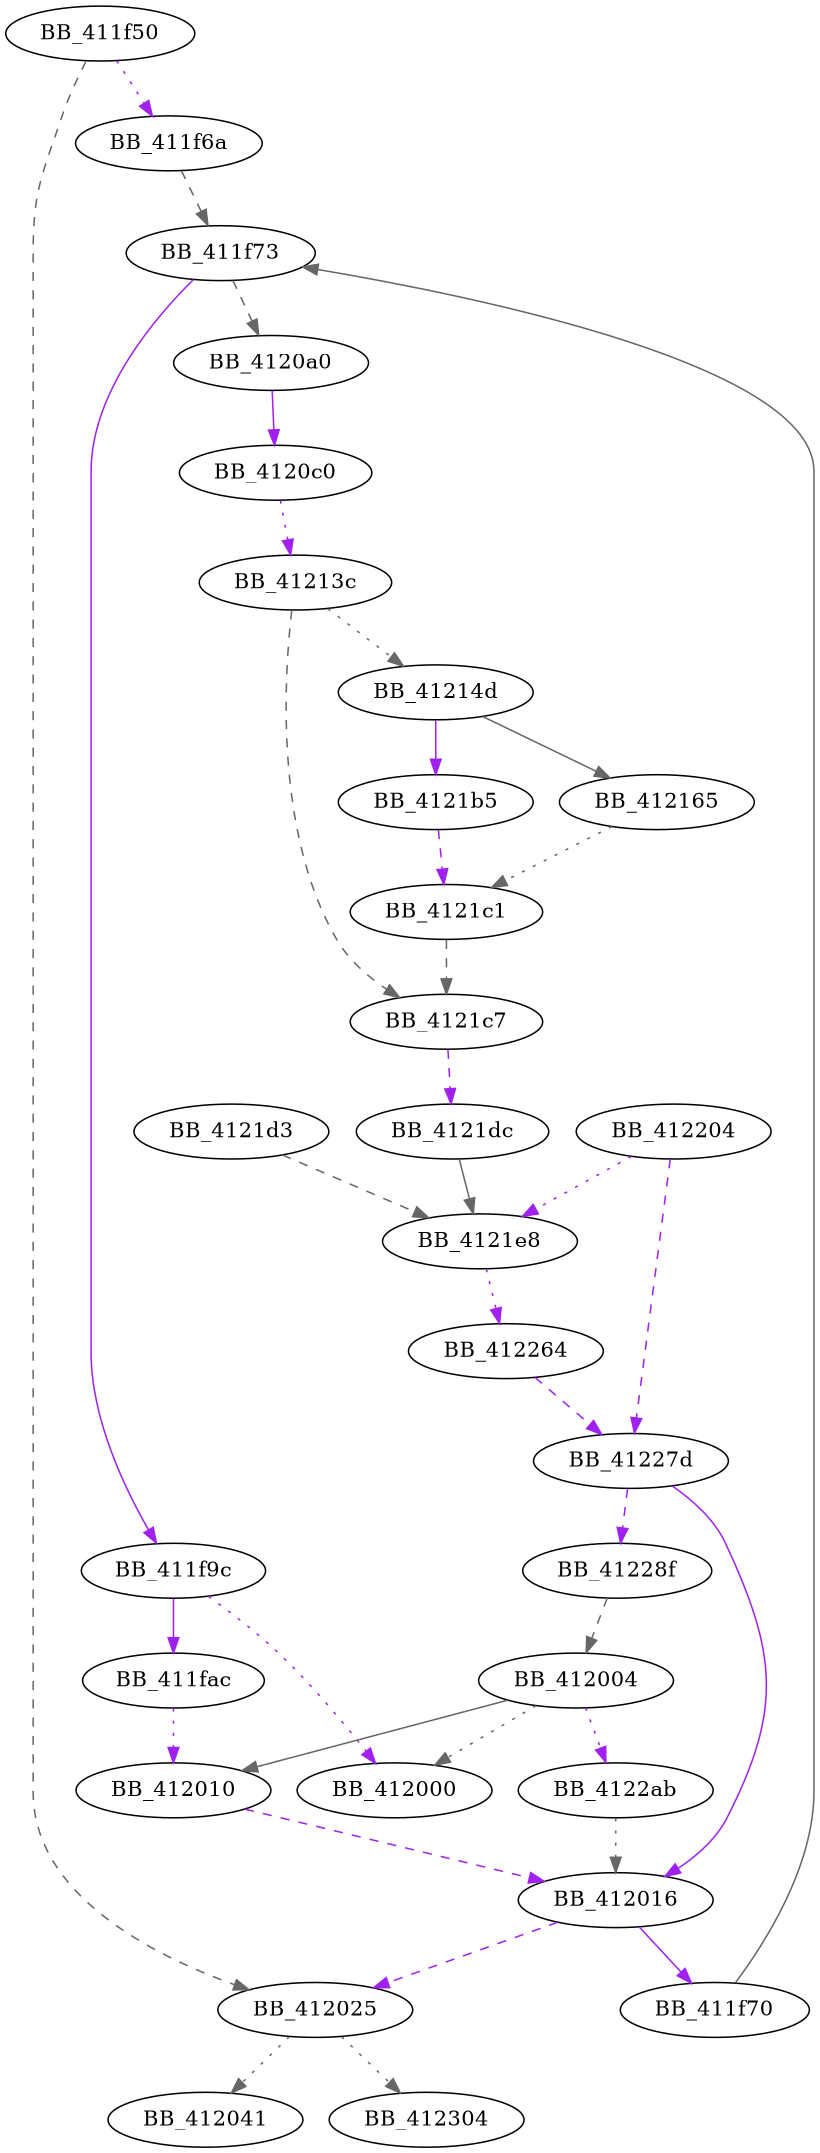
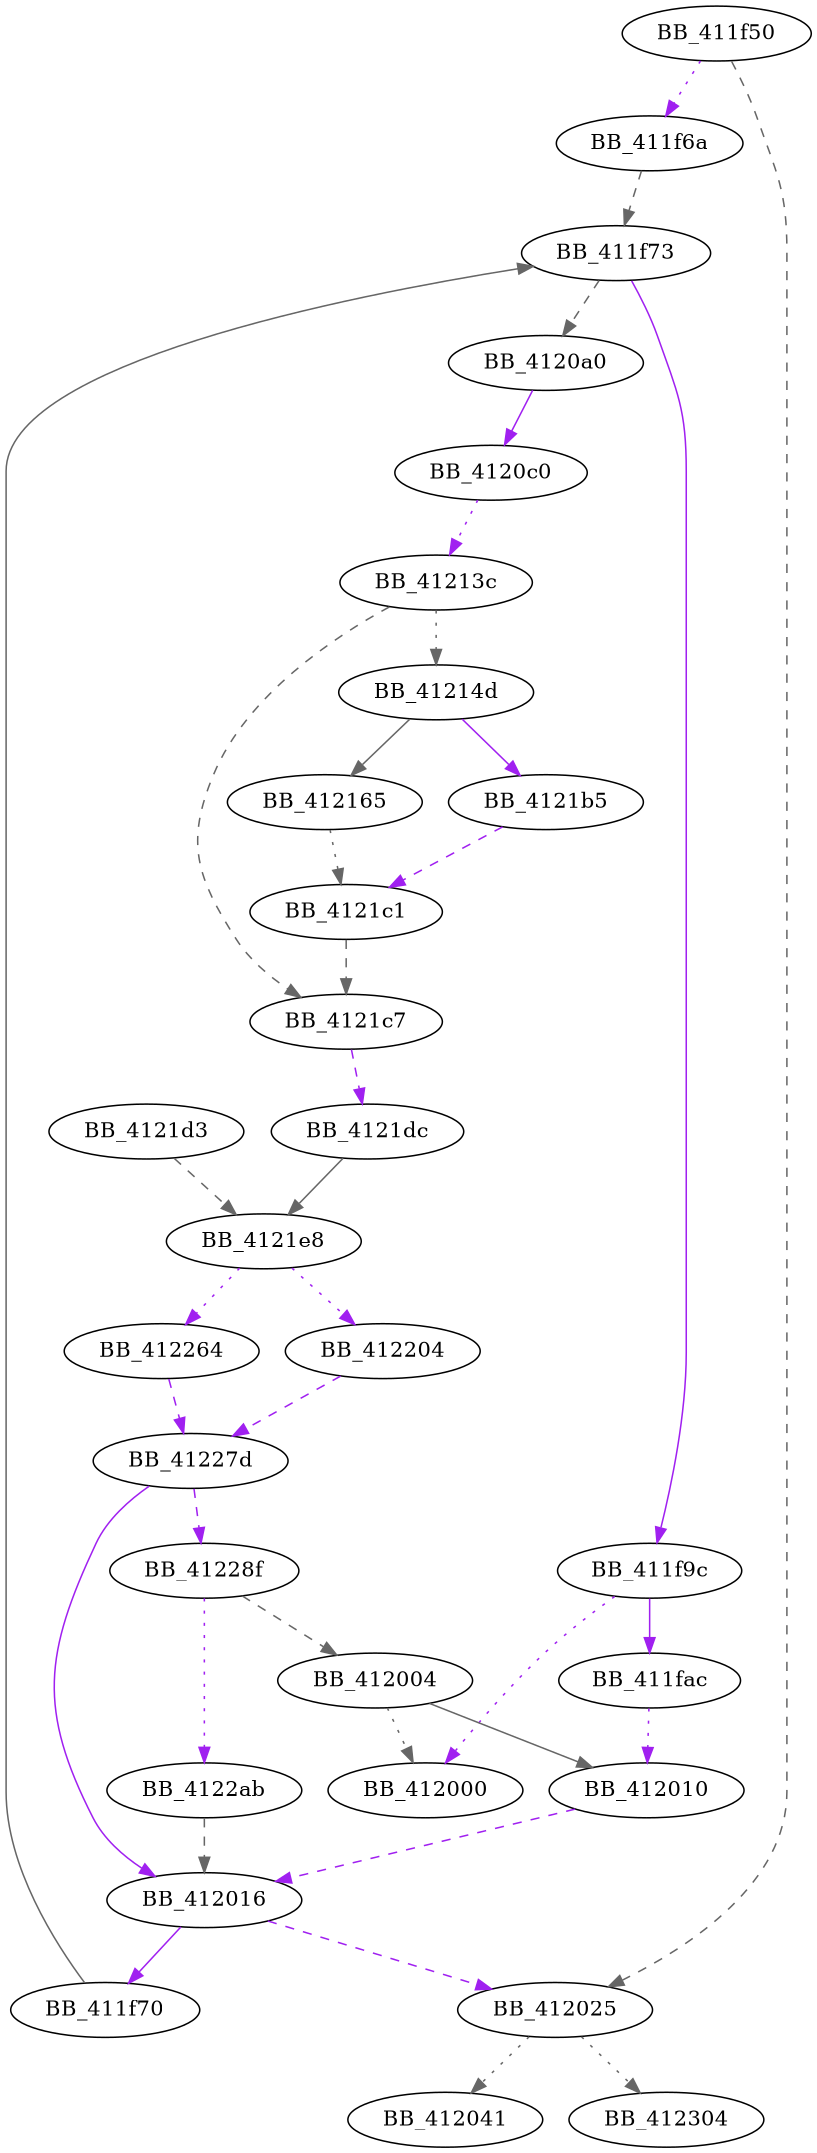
  digraph {
    edge [color=purple style=dashed]
    BB_411f50
    BB_411f6a
    BB_412025
    BB_411f73
    BB_412041
    BB_412304
    BB_411f9c
    BB_4120a0
    BB_411fac
    BB_412000
    BB_4120c0
    BB_411f70
    BB_412010
    BB_41213c
    BB_412016
    BB_412004
    BB_41214d
    BB_4121c7
    BB_412165
    BB_4121b5
    BB_4121dc
    BB_4121c1
    BB_4121d3
    BB_4121e8
    BB_412204
    BB_412264
    BB_41227d
    BB_41228f
    BB_4122ab
    BB_411f50 -> BB_411f6a [style=dotted]
    BB_411f50 -> BB_412025 [color=gray40]
    BB_411f6a -> BB_411f73 [color=gray40]
    BB_412025 -> BB_412041 [color=gray40 style=dotted]
    BB_412025 -> BB_412304 [color=gray40 style=dotted]
    BB_411f73 -> BB_411f9c [style=solid]
    BB_411f73 -> BB_4120a0 [color=gray40]
    BB_411f9c -> BB_411fac [style=solid]
    BB_411f9c -> BB_412000 [style=dotted]
    BB_4120a0 -> BB_4120c0 [style=solid]
    BB_411fac -> BB_412010 [style=dotted]
    BB_4120c0 -> BB_41213c [style=dotted]
    BB_411f70 -> BB_411f73 [color=gray40 style=solid]
    BB_412010 -> BB_412016
    BB_41213c -> BB_41214d [color=gray40 style=dotted]
    BB_41213c -> BB_4121c7 [color=gray40]
    BB_412016 -> BB_412025
    BB_412016 -> BB_411f70 [style=solid]
    BB_412004 -> BB_412000 [color=gray40 style=dotted]
    BB_412004 -> BB_412010 [color=gray40 style=solid]
    BB_41214d -> BB_412165 [color=gray40 style=solid]
    BB_41214d -> BB_4121b5 [style=solid]
    BB_4121c7 -> BB_4121dc
    BB_412165 -> BB_4121c1 [color=gray40 style=dotted]
    BB_4121b5 -> BB_4121c1
    BB_4121dc -> BB_4121e8 [color=gray40 style=solid]
    BB_4121c1 -> BB_4121c7 [color=gray40]
    BB_4121d3 -> BB_4121e8 [color=gray40]
-   BB_412204 -> BB_4121e8 [style=dotted]
+   BB_4121e8 -> BB_412204 [style=dotted]
    BB_4121e8 -> BB_412264 [style=dotted]
    BB_412204 -> BB_41227d
    BB_412264 -> BB_41227d
    BB_41227d -> BB_412016 [style=solid]
    BB_41227d -> BB_41228f
    BB_41228f -> BB_412004 [color=gray40]
-   BB_412004 -> BB_4122ab [style=dotted]
-   BB_4122ab -> BB_412016 [color=gray40 style=dotted]
+   BB_41228f -> BB_4122ab [style=dotted]
+   BB_4122ab -> BB_412016 [color=gray40]
  }
